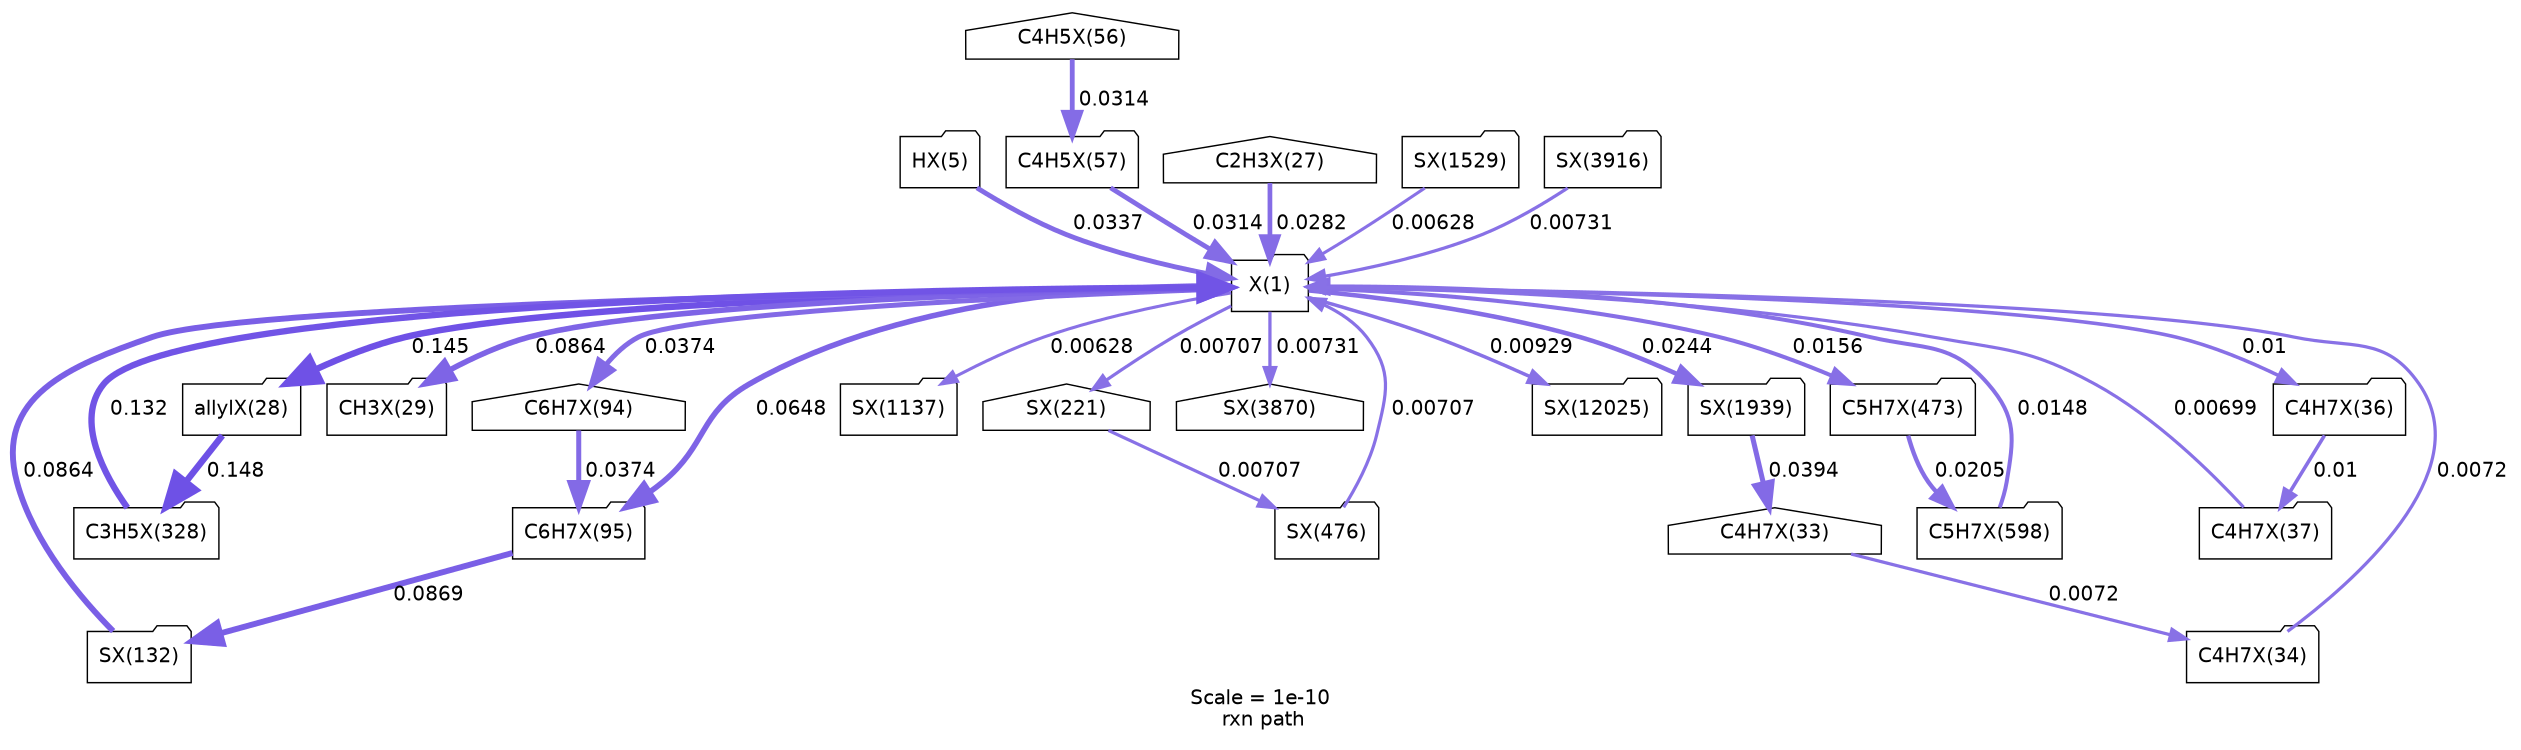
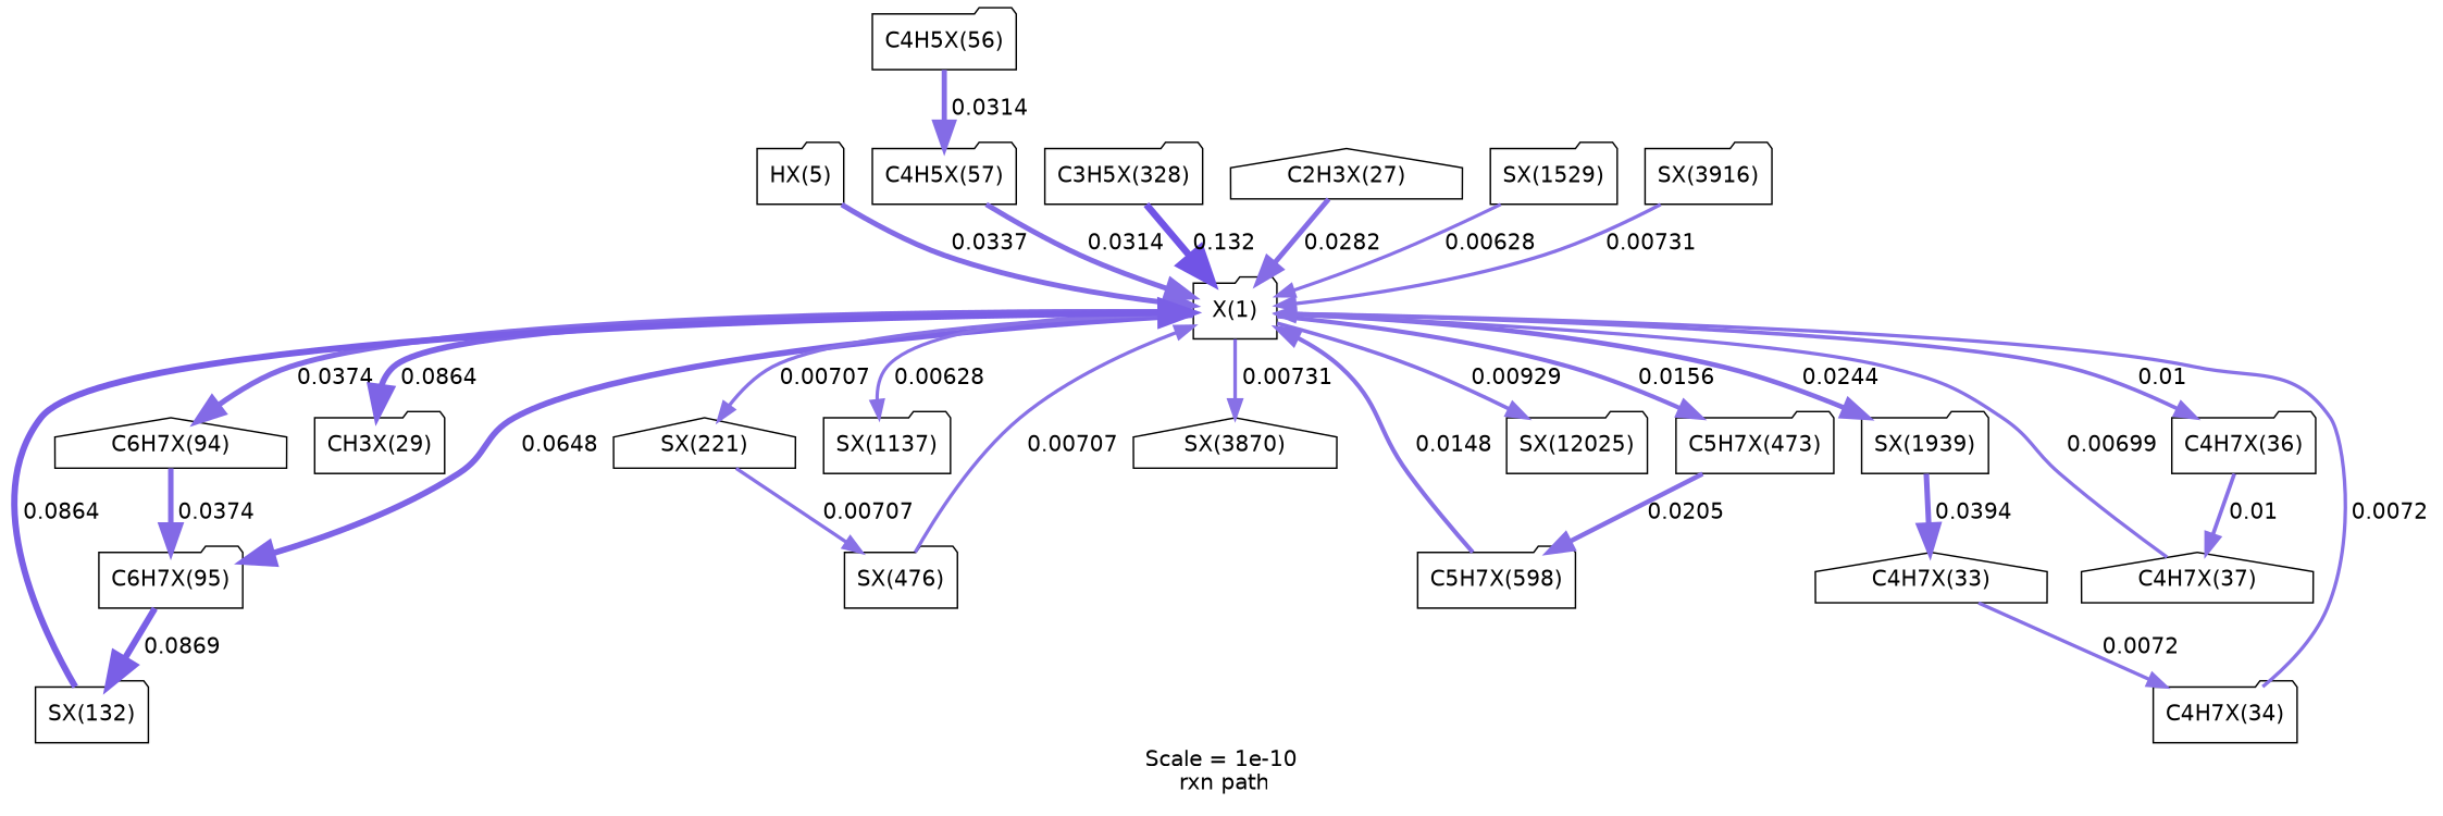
  digraph {
    fontname=Helvetica
    label="Scale = 1e-10\l rxn path"
    node [fontname=Helvetica shape=folder]
    edge [arrowsize=1.13 color="0.7, 0.507, 0.9" fontname=Helvetica style="setlinewidth(2.26)"]
    n1 [label="HX(5)"]
    n2 [label="X(1)"]
    n3 [label="C6H7X(95)"]
    n4 [label="C6H7X(94)" shape=house]
-   n5 [label="allylX(28)"]
    n6 [label="CH3X(29)"]
    n7 [label="SX(221)" shape=house]
    n8 [label="C5H7X(473)"]
    n9 [label="SX(1137)"]
    n10 [label="SX(1939)"]
    n11 [label="SX(3870)" shape=house]
    n12 [label="C4H7X(36)"]
    n13 [label="SX(12025)"]
-   n14 [label="C4H5X(56)" shape=house]
+   n14 [label="C4H5X(56)"]
    n15 [label="C4H5X(57)"]
    n16 [label="SX(132)"]
    n17 [label="C3H5X(328)"]
    n18 [label="SX(476)"]
    n19 [label="C5H7X(598)"]
    n20 [label="C4H7X(33)" shape=house]
-   n21 [label="C4H7X(37)"]
+   n21 [label="C4H7X(37)" shape=house]
    n22 [label="C2H3X(27)" shape=house]
    n23 [label="SX(1529)"]
    n24 [label="C4H7X(34)"]
    n25 [label="SX(3916)"]
    n1 -> n2 [arrowsize=1.72 color="0.7, 0.534, 0.9" label=" 0.0337" style="setlinewidth(3.44)"]
    n2 -> n3 [arrowsize=1.97 color="0.7, 0.565, 0.9" label=" 0.0648" style="setlinewidth(3.93)"]
    n2 -> n4 [arrowsize=1.76 color="0.7, 0.537, 0.9" label=" 0.0374" style="setlinewidth(3.52)"]
-   n2 -> n5 [arrowsize=2.27 color="0.7, 0.645, 0.9" label=" 0.145" style="setlinewidth(4.54)"]
    n2 -> n6 [arrowsize=1.97 color="0.7, 0.565, 0.9" label=" 0.0864" style="setlinewidth(3.93)"]
    n2 -> n7 [label=" 0.00707"]
    n2 -> n8 [arrowsize=1.43 color="0.7, 0.516, 0.9" label=" 0.0156" style="setlinewidth(2.86)"]
    n2 -> n9 [arrowsize=1.09 color="0.7, 0.506, 0.9" label=" 0.00628" style="setlinewidth(2.17)"]
    n2 -> n10 [arrowsize=1.6 color="0.7, 0.524, 0.9" label=" 0.0244" style="setlinewidth(3.2)"]
    n2 -> n11 [arrowsize=1.14 label=" 0.00731" style="setlinewidth(2.29)"]
    n2 -> n12 [arrowsize=1.26 color="0.7, 0.51, 0.9" label=" 0.01" style="setlinewidth(2.52)"]
    n2 -> n13 [arrowsize=1.23 color="0.7, 0.509, 0.9" label=" 0.00929" style="setlinewidth(2.47)"]
    n3 -> n16 [arrowsize=2.08 color="0.7, 0.587, 0.9" label=" 0.0869" style="setlinewidth(4.16)"]
    n4 -> n3 [arrowsize=1.76 color="0.7, 0.537, 0.9" label=" 0.0374" style="setlinewidth(3.52)"]
-   n5 -> n17 [arrowsize=2.28 color="0.7, 0.648, 0.9" label=" 0.148" style="setlinewidth(4.56)"]
    n7 -> n18 [label=" 0.00707"]
    n8 -> n19 [arrowsize=1.53 color="0.7, 0.521, 0.9" label=" 0.0205" style="setlinewidth(3.07)"]
    n10 -> n20 [arrowsize=1.78 color="0.7, 0.539, 0.9" label=" 0.0394" style="setlinewidth(3.56)"]
    n12 -> n21 [arrowsize=1.26 color="0.7, 0.51, 0.9" label=" 0.01" style="setlinewidth(2.52)"]
    n14 -> n15 [arrowsize=1.69 color="0.7, 0.531, 0.9" label=" 0.0314" style="setlinewidth(3.39)"]
    n15 -> n2 [arrowsize=1.69 color="0.7, 0.531, 0.9" label=" 0.0314" style="setlinewidth(3.39)"]
    n16 -> n2 [arrowsize=2.08 color="0.7, 0.586, 0.9" label=" 0.0864" style="setlinewidth(4.15)"]
    n17 -> n2 [arrowsize=2.24 color="0.7, 0.632, 0.9" label=" 0.132" style="setlinewidth(4.47)"]
    n18 -> n2 [label=" 0.00707"]
    n19 -> n2 [arrowsize=1.41 color="0.7, 0.515, 0.9" label=" 0.0148" style="setlinewidth(2.82)"]
    n20 -> n24 [arrowsize=1.14 label=" 0.0072" style="setlinewidth(2.28)"]
    n21 -> n2 [label=" 0.00699" style="setlinewidth(2.25)"]
    n22 -> n2 [arrowsize=1.65 color="0.7, 0.528, 0.9" label=" 0.0282" style="setlinewidth(3.31)"]
    n23 -> n2 [arrowsize=1.09 color="0.7, 0.506, 0.9" label=" 0.00628" style="setlinewidth(2.17)"]
    n24 -> n2 [arrowsize=1.14 label=" 0.0072" style="setlinewidth(2.28)"]
    n25 -> n2 [arrowsize=1.14 label=" 0.00731" style="setlinewidth(2.29)"]
  }
